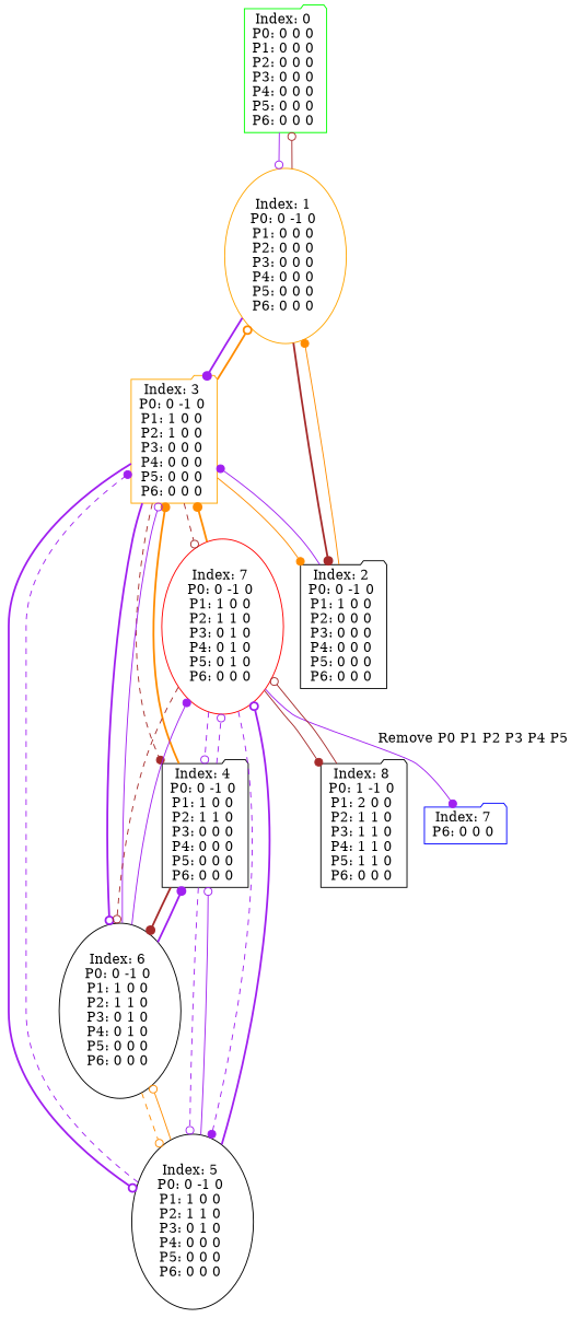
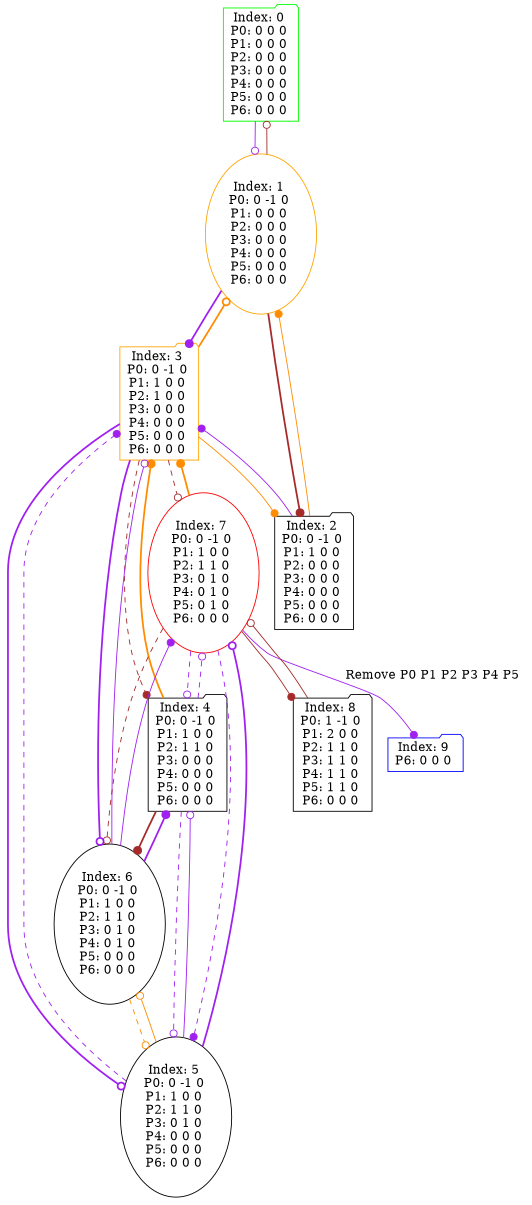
  digraph {
    color=black
    node [shape=folder]
    edge [color=purple style=solid arrowhead=odot]
    n1 [color=green label="Index: 0 \nP0: 0 0 0 \nP1: 0 0 0 \nP2: 0 0 0 \nP3: 0 0 0 \nP4: 0 0 0 \nP5: 0 0 0 \nP6: 0 0 0 \n"]
    n2 [color=orange label="Index: 1 \nP0: 0 -1 0 \nP1: 0 0 0 \nP2: 0 0 0 \nP3: 0 0 0 \nP4: 0 0 0 \nP5: 0 0 0 \nP6: 0 0 0 \n" shape=ellipse]
    n3 [label="Index: 2 \nP0: 0 -1 0 \nP1: 1 0 0 \nP2: 0 0 0 \nP3: 0 0 0 \nP4: 0 0 0 \nP5: 0 0 0 \nP6: 0 0 0 \n"]
    n4 [color=orange label="Index: 3 \nP0: 0 -1 0 \nP1: 1 0 0 \nP2: 1 0 0 \nP3: 0 0 0 \nP4: 0 0 0 \nP5: 0 0 0 \nP6: 0 0 0 \n"]
    n5 [label="Index: 4 \nP0: 0 -1 0 \nP1: 1 0 0 \nP2: 1 1 0 \nP3: 0 0 0 \nP4: 0 0 0 \nP5: 0 0 0 \nP6: 0 0 0 \n"]
    n6 [label="Index: 5 \nP0: 0 -1 0 \nP1: 1 0 0 \nP2: 1 1 0 \nP3: 0 1 0 \nP4: 0 0 0 \nP5: 0 0 0 \nP6: 0 0 0 \n" shape=ellipse]
    n7 [label="Index: 6 \nP0: 0 -1 0 \nP1: 1 0 0 \nP2: 1 1 0 \nP3: 0 1 0 \nP4: 0 1 0 \nP5: 0 0 0 \nP6: 0 0 0 \n" shape=ellipse]
    n8 [color=red label="Index: 7 \nP0: 0 -1 0 \nP1: 1 0 0 \nP2: 1 1 0 \nP3: 0 1 0 \nP4: 0 1 0 \nP5: 0 1 0 \nP6: 0 0 0 \n" shape=ellipse]
    n9 [label="Index: 8 \nP0: 1 -1 0 \nP1: 2 0 0 \nP2: 1 1 0 \nP3: 1 1 0 \nP4: 1 1 0 \nP5: 1 1 0 \nP6: 0 0 0 \n"]
-   n10 [color=blue label="Index: 7 \nP6: 0 0 0 \n"]
+   n10 [color=blue label="Index: 9 \nP6: 0 0 0 \n"]
    n1 -> n2
    n2 -> n1 [color=brown]
    n2 -> n3 [color=brown style=bold arrowhead=dot]
    n2 -> n4 [style=bold arrowhead=dot]
    n3 -> n2 [color=darkorange arrowhead=dot]
    n3 -> n4 [arrowhead=dot]
    n4 -> n2 [color=darkorange style=bold]
    n4 -> n3 [color=darkorange arrowhead=dot]
    n4 -> n5 [color=brown style=dashed arrowhead=dot]
    n4 -> n6 [style=bold]
    n4 -> n7 [style=bold]
    n4 -> n8 [color=brown style=dashed]
    n5 -> n4 [color=darkorange style=bold arrowhead=dot]
    n5 -> n6 [style=dashed]
    n5 -> n7 [color=brown style=bold arrowhead=dot]
    n5 -> n8 [style=dashed]
    n6 -> n4 [style=dashed arrowhead=dot]
    n6 -> n5
    n6 -> n7 [color=darkorange]
    n6 -> n8 [style=bold]
    n7 -> n4
    n7 -> n5 [style=bold arrowhead=dot]
    n7 -> n6 [color=darkorange style=dashed]
    n7 -> n8 [arrowhead=dot]
    n8 -> n4 [color=darkorange style=bold arrowhead=dot]
    n8 -> n5 [style=dashed]
    n8 -> n6 [style=dashed arrowhead=dot]
    n8 -> n7 [color=brown style=dashed]
    n8 -> n9 [color=brown arrowhead=dot]
    n8 -> n10 [label=" Remove P0 P1 P2 P3 P4 P5 " arrowhead=dot]
    n9 -> n8 [color=brown]
  }
